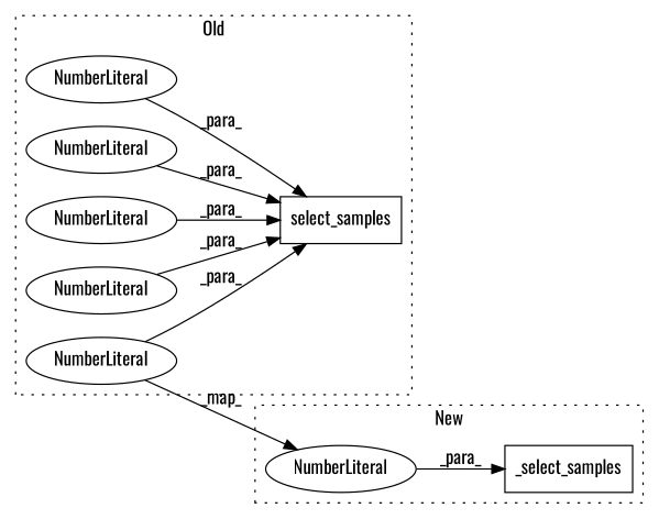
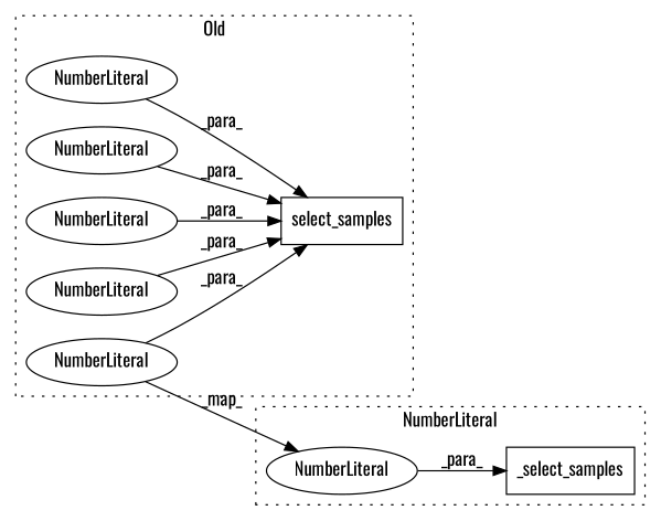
  digraph {
    rankdir=LR
    fontname=Oswald
    node [a=34 l=1 shape=ellipse fontname=Oswald]
    edge [fontname=Oswald]
    n1 [a=32 l="15,1" label=select_samples s="13891,13925" shape=box]
    n2 [label=NumberLiteral s=13924]
    n3 [label=NumberLiteral s=13920]
    n4 [label=NumberLiteral s=13916]
    n5 [label=NumberLiteral s=13922]
    n6 [label=NumberLiteral s=13918]
    n7 [a=32 l="16,1" label=_select_samples s="13514,13541" shape=box]
    n8 [label=NumberLiteral s=13540]
    subgraph cluster_1 {
      label=Old
      style=dotted
      n1
      n2
      n3
      n4
      n5
      n6
    }
    subgraph cluster_2 {
-     label=New
+     label=NumberLiteral
      style=dotted
      n7
      n8
    }
    n2 -> n1 [label=_para_]
    n3 -> n1 [label=_para_]
    n4 -> n1 [label=_para_]
    n5 -> n1 [label=_para_]
    n6 -> n1 [label=_para_]
    n6 -> n8 [label=_map_]
    n8 -> n7 [label=_para_]
  }
